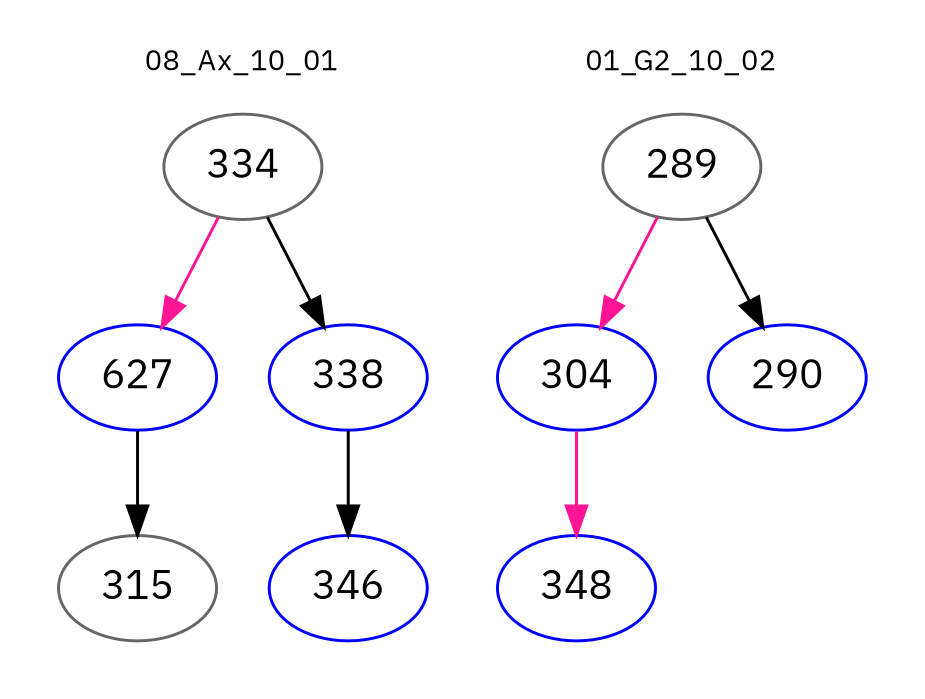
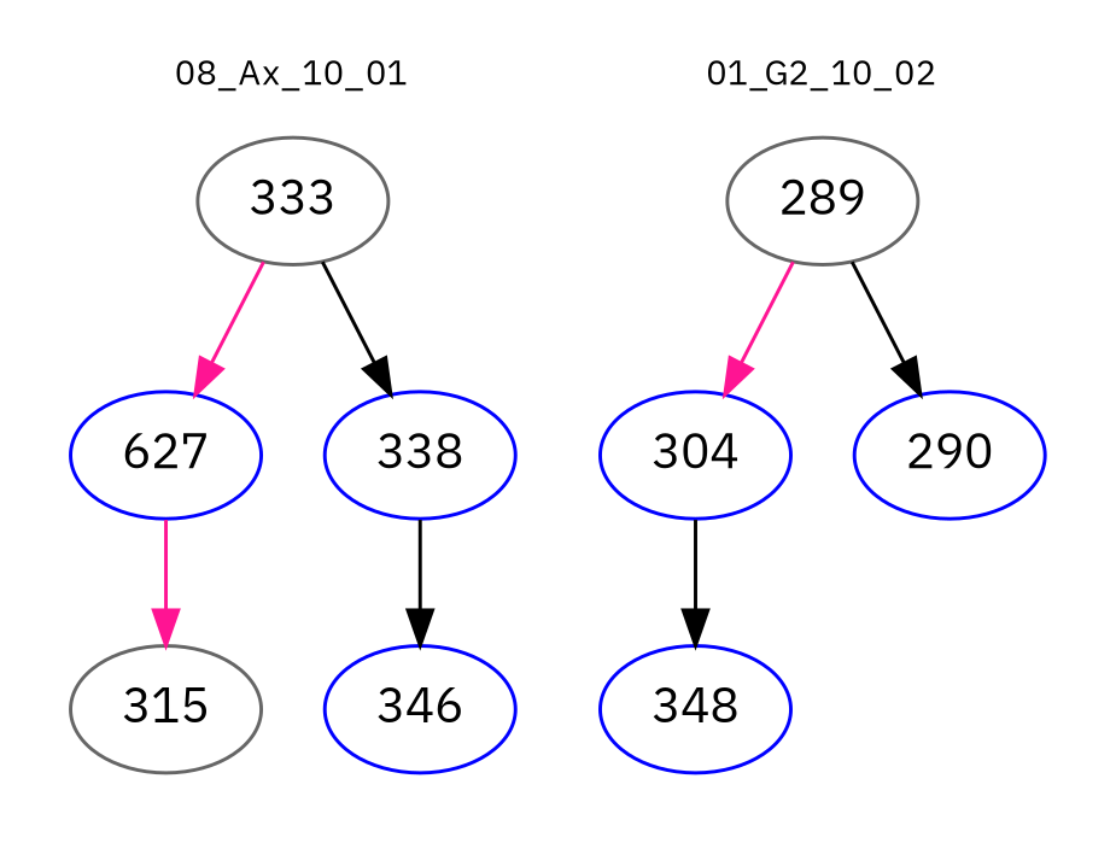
  digraph {
    fontname="IBM Plex Sans"
    node [color=blue fontname="IBM Plex Sans"]
    edge [color=black fontname="IBM Plex Sans"]
-   n1 [color=gray40 label=334]
+   n1 [color=gray40 label=333]
    n2 [label=627]
    n3 [label=338]
    n4 [color=gray40 label=315]
    n5 [label=346]
    n6 [label=304]
    n7 [color=gray40 label=289]
    n8 [label=348]
    n9 [label=290]
    subgraph cluster_1 {
      color=white
      fontsize=10
      label="08_Ax_10_01"
      n1
      n2
      n3
      n4
      n5
    }
    subgraph cluster_2 {
      color=white
      fontsize=10
      label="01_G2_10_02"
      n6
      n7
      n8
      n9
    }
    n1 -> n2 [color=deeppink]
    n1 -> n3
-   n2 -> n4
+   n2 -> n4 [color=deeppink]
    n3 -> n5
-   n6 -> n8 [color=deeppink]
+   n6 -> n8
    n7 -> n6 [color=deeppink]
    n7 -> n9
  }
